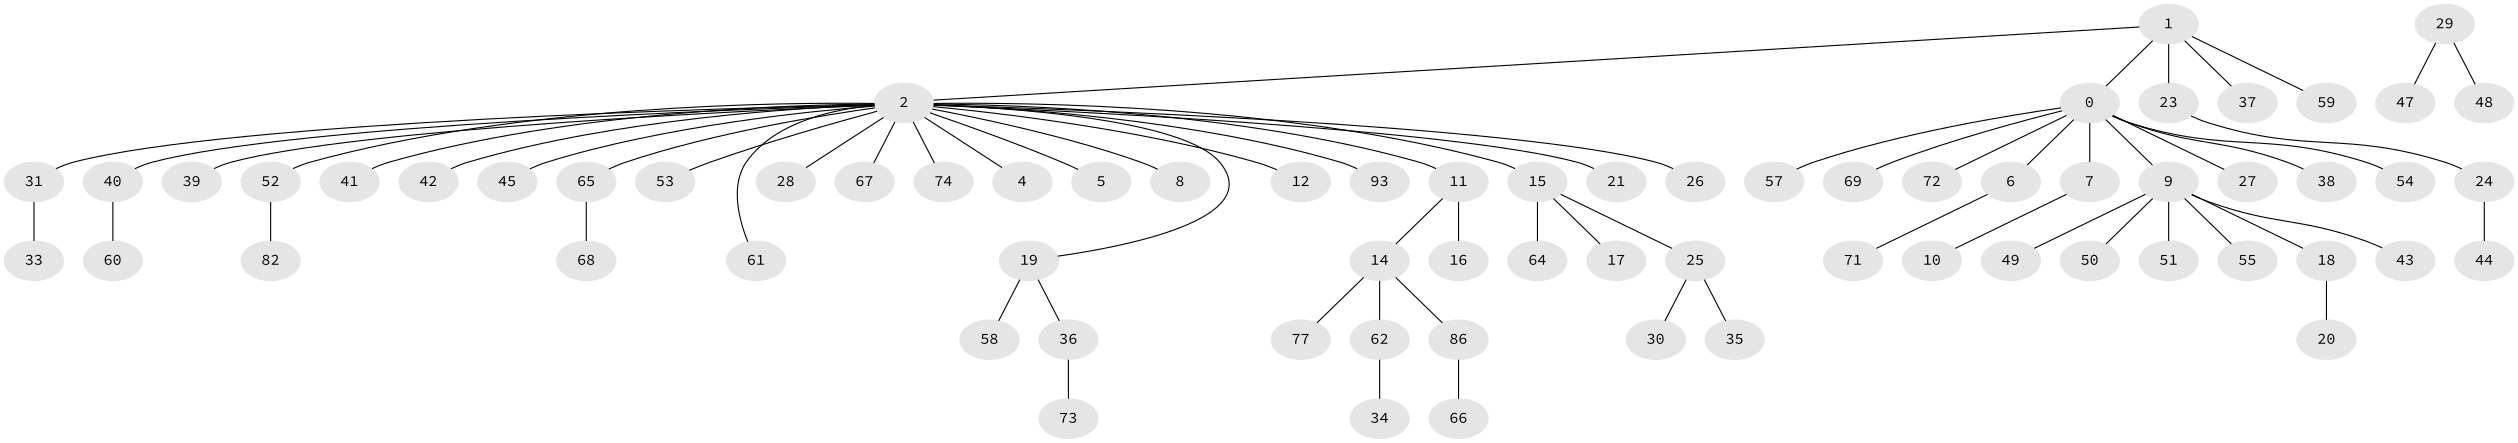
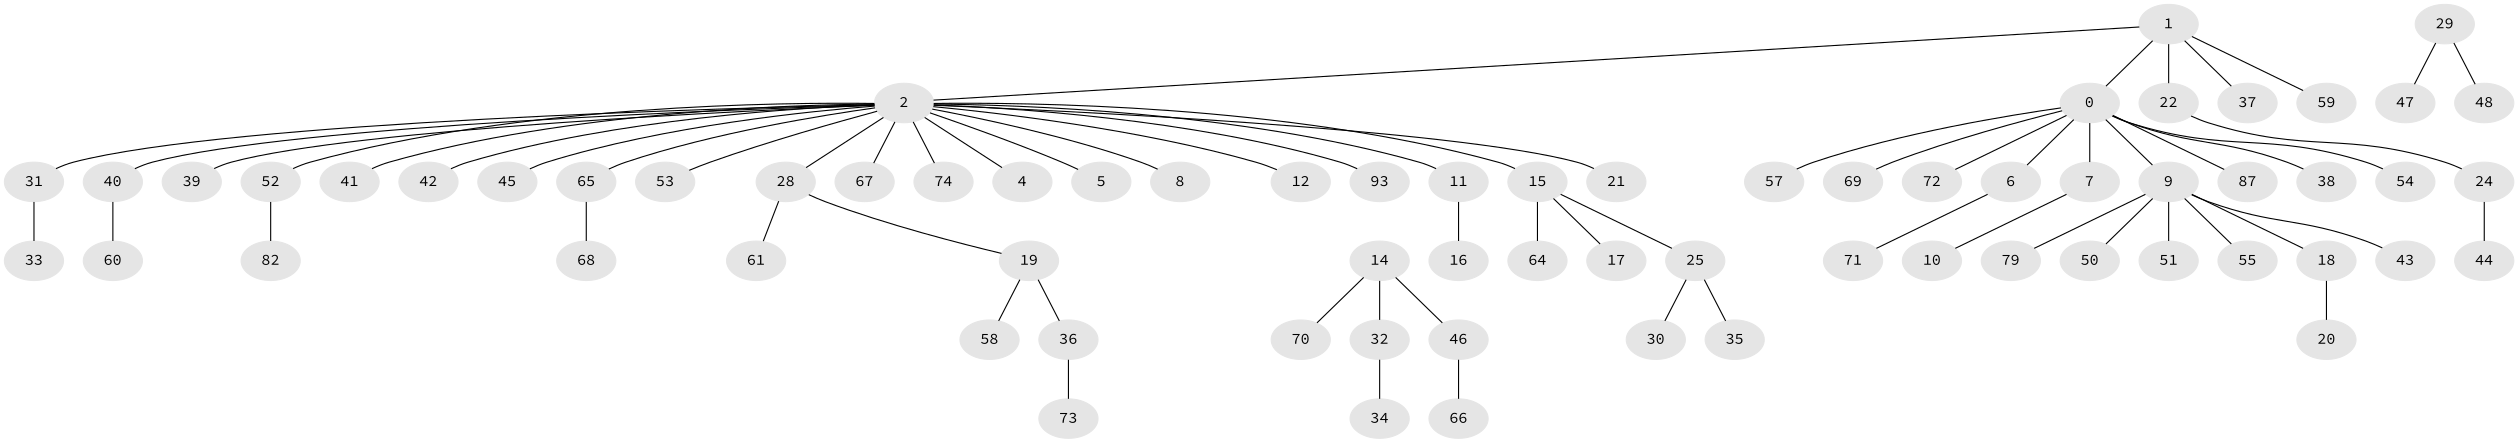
  graph {
    fontname="Source Code Pro"
    node [color=gray90 fontname="Source Code Pro" style=filled]
    edge [fontname="Source Code Pro"]
    1
    2
    n3 [label=0]
-   22 [label=23]
+   22
    37
    59
    4
    5
    8
    11
    12
    n12 [label=93]
    15
    19
    21
-   26
    28
    31
    39
    40
    41
    42
    45
    52
    53
    61
    65
    67
    74
    6
    7
    9
-   27
+   27 [label=87]
    38
    54
    57
    69
    72
    24
    14
    16
    17
    25
    64
    36
    58
    33
    60
    n49 [label=82]
    68
    71
    10
    18
    43
-   49
+   49 [label=79]
    50
    51
    55
    20
-   32 [label=62]
-   46 [label=86]
-   70 [label=77]
+   32
+   46
+   70
    34
    66
    30
    35
    73
    44
    29
    47
    48
    1 -- 2
    1 -- n3
    1 -- 22
    1 -- 37
    1 -- 59
    2 -- 4
    2 -- 5
    2 -- 8
    2 -- 11
    2 -- 12
    2 -- n12
    2 -- 15
-   2 -- 19
+   28 -- 19
    2 -- 21
-   2 -- 26
    2 -- 28
    2 -- 31
    2 -- 39
    2 -- 40
    2 -- 41
    2 -- 42
    2 -- 45
    2 -- 52
    2 -- 53
-   2 -- 61
+   28 -- 61
    2 -- 65
    2 -- 67
    2 -- 74
    n3 -- 6
    n3 -- 7
    n3 -- 9
    n3 -- 27
    n3 -- 38
    n3 -- 54
    n3 -- 57
    n3 -- 69
    n3 -- 72
    22 -- 24
-   11 -- 14
    11 -- 16
    15 -- 17
    15 -- 25
    15 -- 64
    19 -- 36
    19 -- 58
    31 -- 33
    40 -- 60
    52 -- n49
    65 -- 68
    6 -- 71
    7 -- 10
    9 -- 18
    9 -- 43
    9 -- 49
    9 -- 50
    9 -- 51
    9 -- 55
    24 -- 44
    14 -- 32
    14 -- 46
    14 -- 70
    25 -- 30
    25 -- 35
    36 -- 73
    18 -- 20
    32 -- 34
    46 -- 66
    29 -- 47
    29 -- 48
  }
